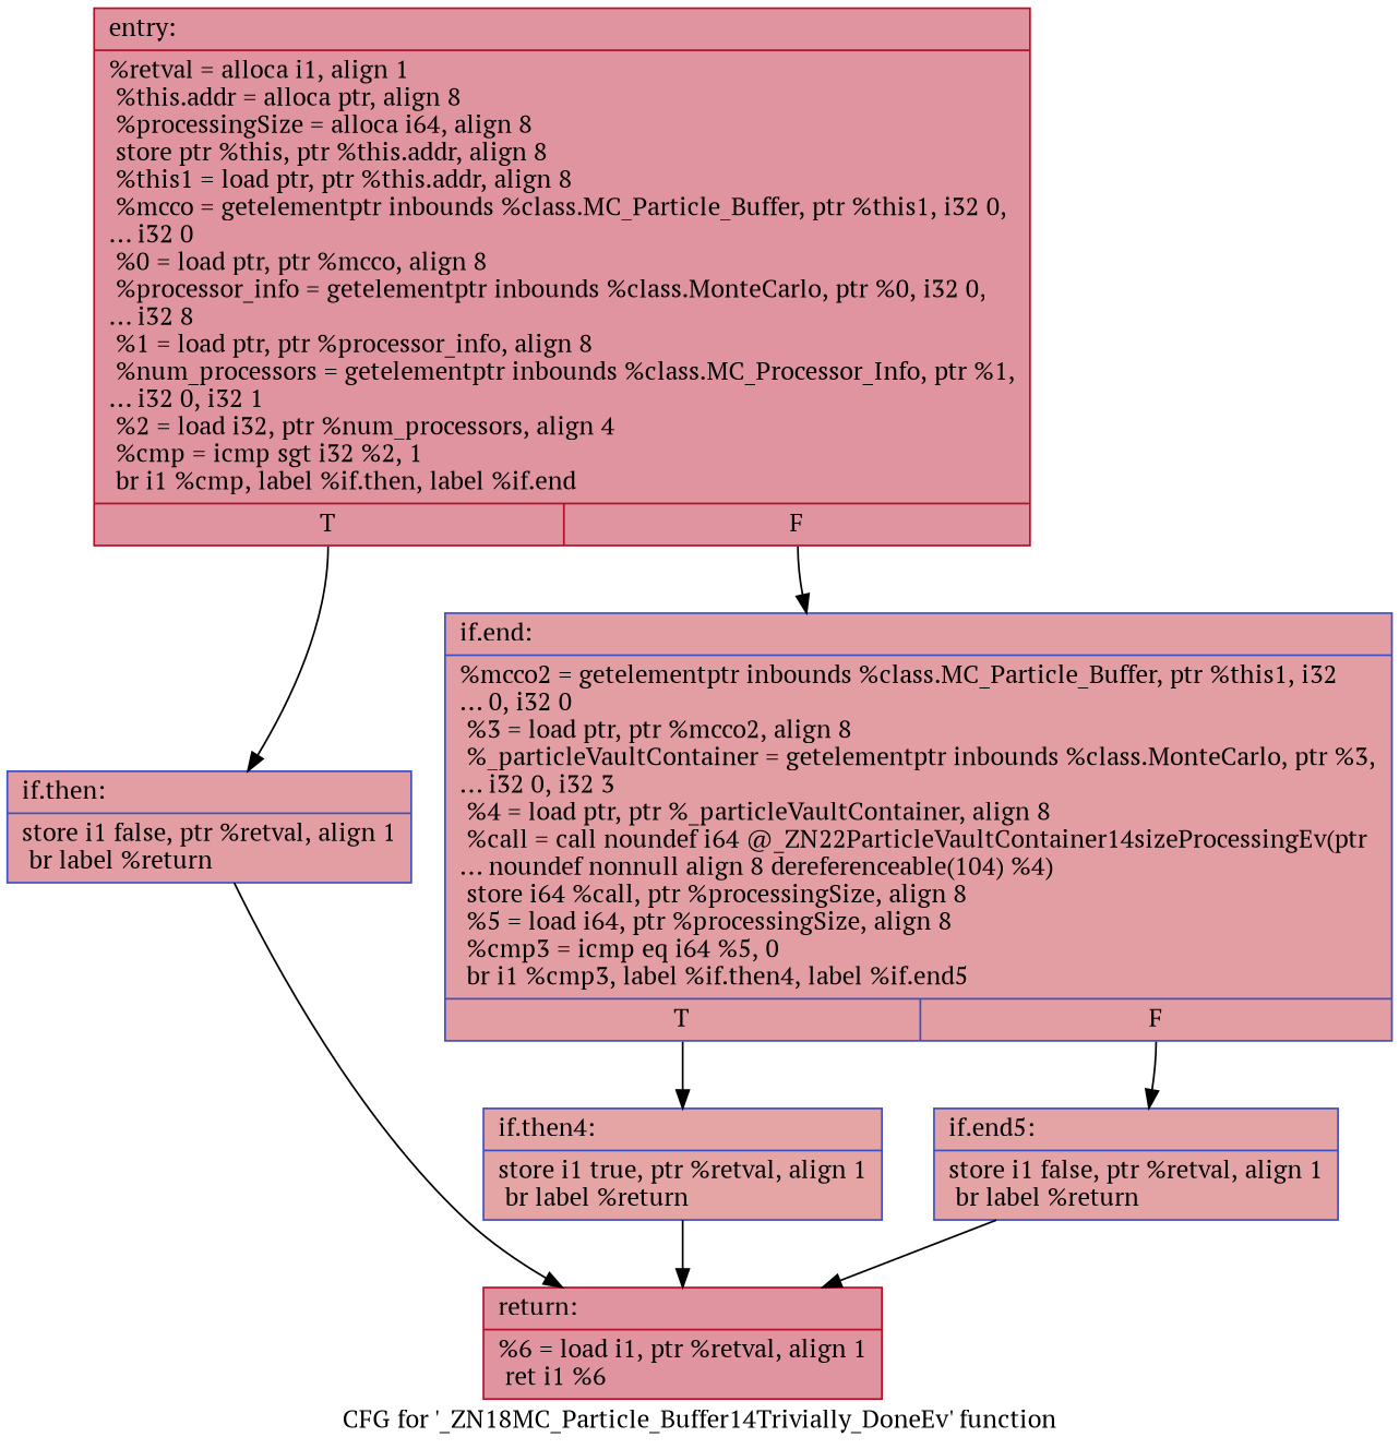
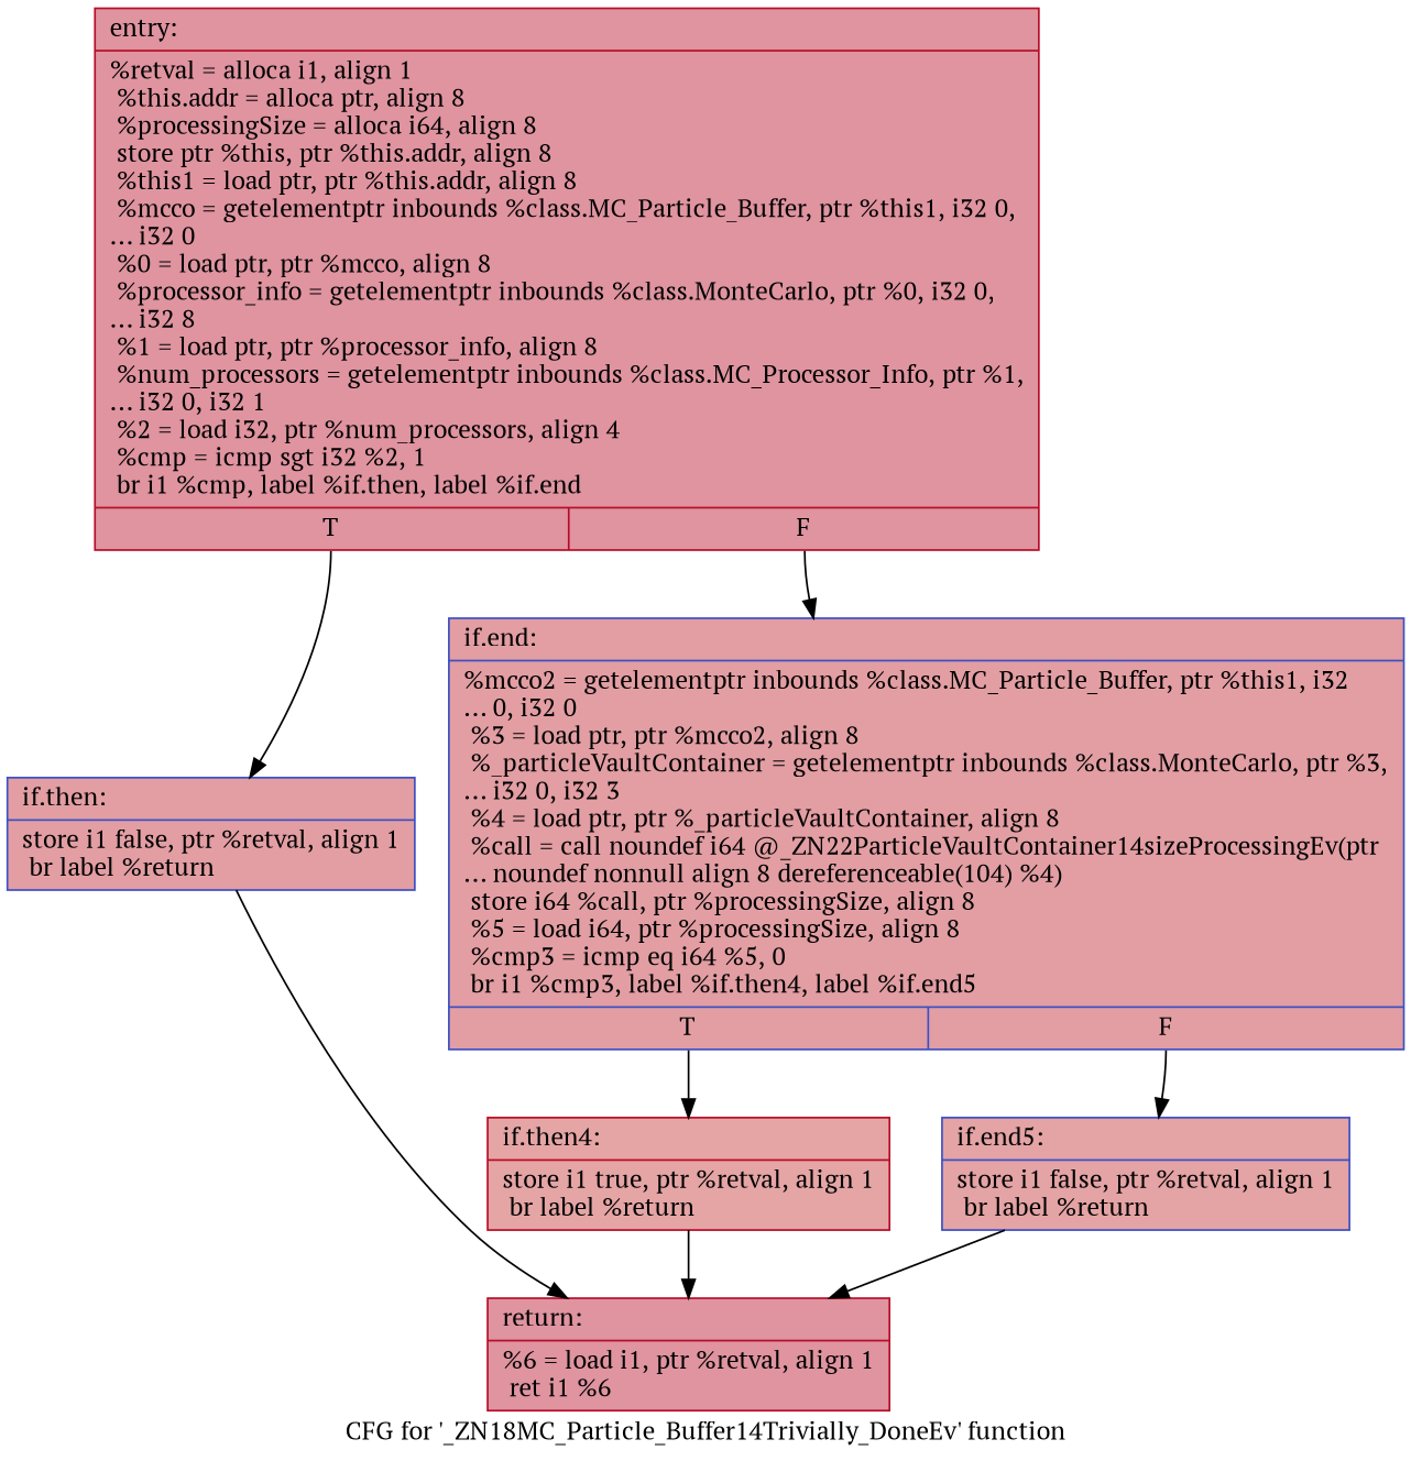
  digraph {
    label="CFG for '_ZN18MC_Particle_Buffer14Trivially_DoneEv' function"
    fontname="PT Serif"
    node [color="#3d50c3ff" fillcolor="#b70d2870" fontname="PT Serif" shape=record style=filled]
    edge [fontname="PT Serif"]
    n1 [color="#b70d28ff" label="{entry:\l|  %retval = alloca i1, align 1\l  %this.addr = alloca ptr, align 8\l  %processingSize = alloca i64, align 8\l  store ptr %this, ptr %this.addr, align 8\l  %this1 = load ptr, ptr %this.addr, align 8\l  %mcco = getelementptr inbounds %class.MC_Particle_Buffer, ptr %this1, i32 0,\l... i32 0\l  %0 = load ptr, ptr %mcco, align 8\l  %processor_info = getelementptr inbounds %class.MonteCarlo, ptr %0, i32 0,\l... i32 8\l  %1 = load ptr, ptr %processor_info, align 8\l  %num_processors = getelementptr inbounds %class.MC_Processor_Info, ptr %1,\l... i32 0, i32 1\l  %2 = load i32, ptr %num_processors, align 4\l  %cmp = icmp sgt i32 %2, 1\l  br i1 %cmp, label %if.then, label %if.end\l|{<s0>T|<s1>F}}"]
    n2 [fillcolor="#be242e70" label="{if.then:\l|  store i1 false, ptr %retval, align 1\l  br label %return\l}"]
    n3 [fillcolor="#be242e70" label="{if.end:\l|  %mcco2 = getelementptr inbounds %class.MC_Particle_Buffer, ptr %this1, i32\l... 0, i32 0\l  %3 = load ptr, ptr %mcco2, align 8\l  %_particleVaultContainer = getelementptr inbounds %class.MonteCarlo, ptr %3,\l... i32 0, i32 3\l  %4 = load ptr, ptr %_particleVaultContainer, align 8\l  %call = call noundef i64 @_ZN22ParticleVaultContainer14sizeProcessingEv(ptr\l... noundef nonnull align 8 dereferenceable(104) %4)\l  store i64 %call, ptr %processingSize, align 8\l  %5 = load i64, ptr %processingSize, align 8\l  %cmp3 = icmp eq i64 %5, 0\l  br i1 %cmp3, label %if.then4, label %if.end5\l|{<s0>T|<s1>F}}"]
    n4 [color="#b70d28ff" label="{return:\l|  %6 = load i1, ptr %retval, align 1\l  ret i1 %6\l}"]
-   n5 [fillcolor="#c5333470" label="{if.then4:\l|  store i1 true, ptr %retval, align 1\l  br label %return\l}"]
+   n5 [color="#b70d28ff" fillcolor="#c5333470" label="{if.then4:\l|  store i1 true, ptr %retval, align 1\l  br label %return\l}"]
    n6 [fillcolor="#c32e3170" label="{if.end5:\l|  store i1 false, ptr %retval, align 1\l  br label %return\l}"]
    n1 -> n2 [tailport=s0]
    n1 -> n3 [tailport=s1]
    n2 -> n4
    n3 -> n5 [tailport=s0]
    n3 -> n6 [tailport=s1]
    n5 -> n4
    n6 -> n4
  }
